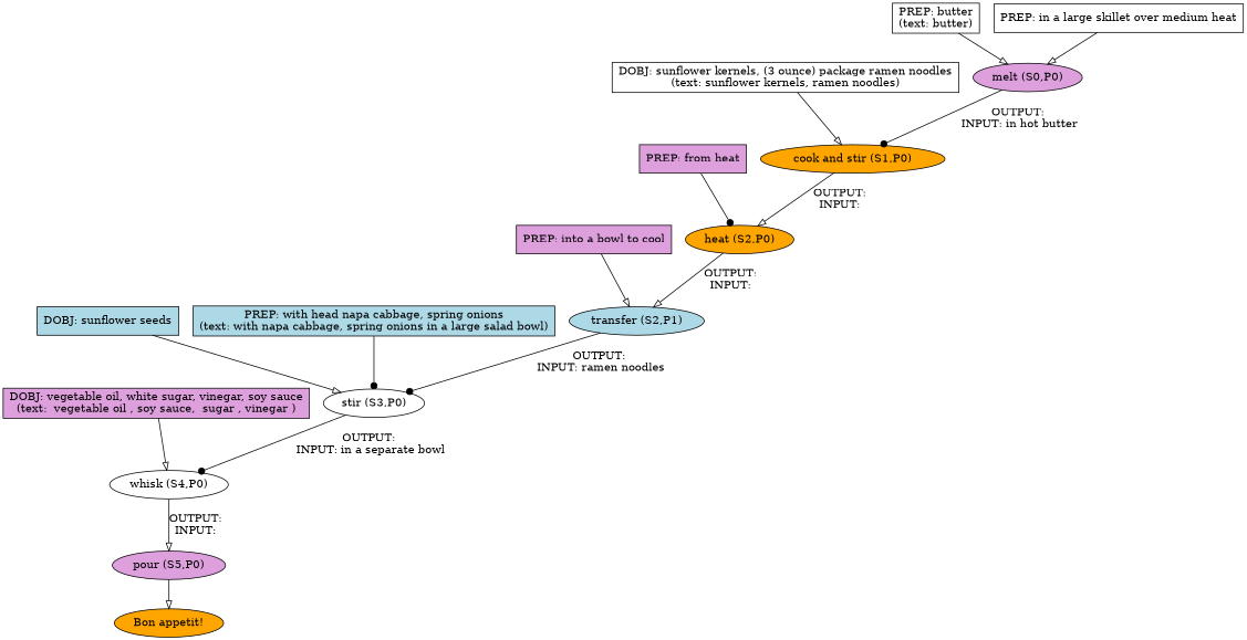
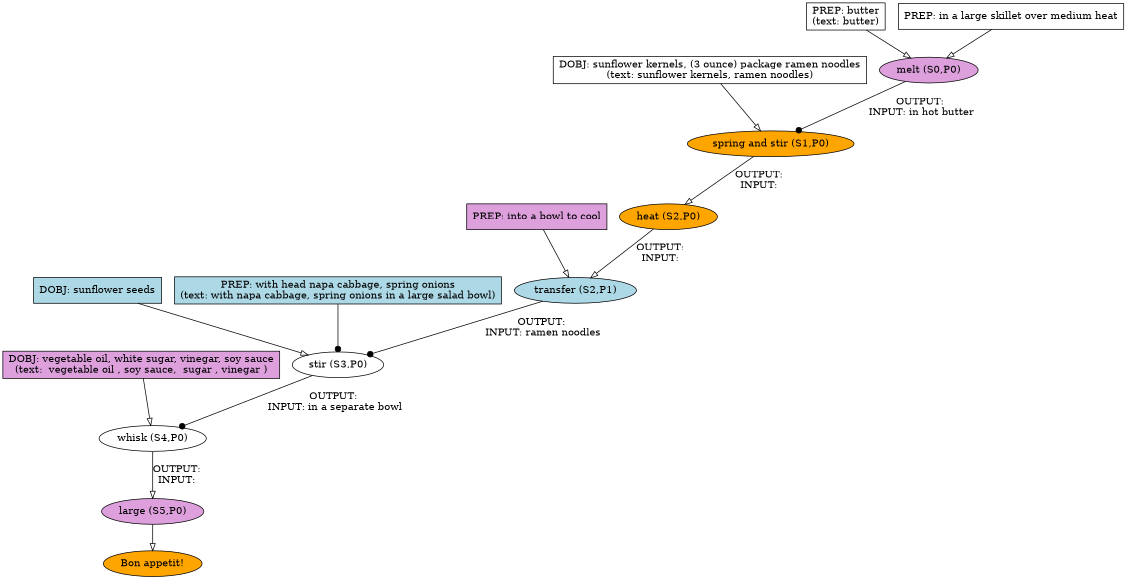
  digraph {
    node [fillcolor=plum shape=oval style=filled]
    edge [arrowhead=onormal]
    n1 [label="melt (S0,P0)"]
-   n2 [fillcolor=orange label="cook and stir (S1,P0)"]
+   n2 [fillcolor=orange label="spring and stir (S1,P0)"]
    n3 [fillcolor=orange label="heat (S2,P0)"]
    n4 [fillcolor=lightblue label="transfer (S2,P1)"]
    n5 [fillcolor=white label="stir (S3,P0)"]
    n6 [fillcolor=white label="whisk (S4,P0)"]
-   n7 [label="pour (S5,P0)"]
+   n7 [label="large (S5,P0)"]
    n8 [fillcolor=orange label="Bon appetit!"]
    n9 [fillcolor=white label="PREP: butter\n(text: butter)" shape=box]
    n10 [fillcolor=white label="PREP: in a large skillet over medium heat" shape=box]
    n11 [fillcolor=white label="DOBJ: sunflower kernels, (3 ounce) package ramen noodles\n(text: sunflower kernels, ramen noodles)" shape=box]
-   n12 [label="PREP: from heat" shape=box]
    n13 [label="PREP: into a bowl to cool" shape=box]
    n14 [fillcolor=lightblue label="DOBJ: sunflower seeds" shape=box]
    n15 [fillcolor=lightblue label="PREP: with head napa cabbage, spring onions\n(text: with napa cabbage, spring onions in a large salad bowl)" shape=box]
    n16 [label="DOBJ: vegetable oil, white sugar, vinegar, soy sauce\n(text:  vegetable oil , soy sauce,  sugar , vinegar )" shape=box]
    n1 -> n2 [arrowhead=dot label="OUTPUT: \nINPUT: in hot butter"]
    n2 -> n3 [label="OUTPUT: \nINPUT: "]
    n3 -> n4 [label="OUTPUT: \nINPUT: "]
    n4 -> n5 [arrowhead=dot label="OUTPUT: \nINPUT: ramen noodles"]
    n5 -> n6 [arrowhead=dot label="OUTPUT: \nINPUT: in a separate bowl"]
    n6 -> n7 [label="OUTPUT: \nINPUT: "]
    n7 -> n8
    n9 -> n1
    n10 -> n1
    n11 -> n2
-   n12 -> n3 [arrowhead=dot]
    n13 -> n4
    n14 -> n5
    n15 -> n5 [arrowhead=dot]
    n16 -> n6
  }
